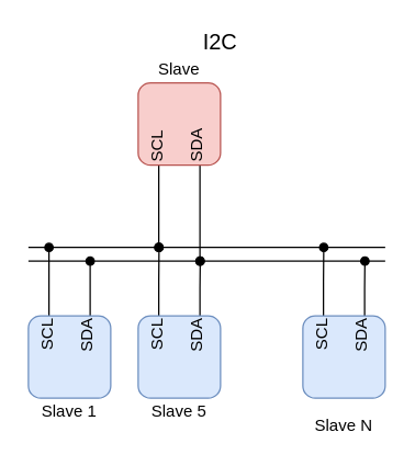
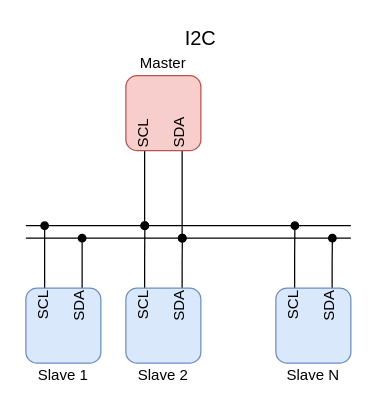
  <mxCell id="0" />
  <mxCell id="1" parent="0" />
  <mxCell id="2" style="edgeStyle=orthogonalEdgeStyle;rounded=0;orthogonalLoop=1;jettySize=auto;html=1;exitX=0.25;exitY=1;exitDx=0;exitDy=0;endArrow=oval;endFill=1;" edge="1" parent="1" source="4"><mxGeometry relative="1" as="geometry"><mxPoint x="115" y="180" as="targetPoint" /></mxGeometry></mxCell>
  <mxCell id="3" style="edgeStyle=orthogonalEdgeStyle;rounded=0;orthogonalLoop=1;jettySize=auto;html=1;exitX=0.75;exitY=1;exitDx=0;exitDy=0;endArrow=oval;endFill=1;" edge="1" parent="1" source="4"><mxGeometry relative="1" as="geometry"><mxPoint x="145" y="190" as="targetPoint" /></mxGeometry></mxCell>
  <mxCell id="4" value="&lt;div&gt;SCL&lt;/div&gt;&lt;div&gt;&lt;br&gt;&lt;/div&gt;&lt;div&gt;SDA&lt;br&gt;&lt;/div&gt;" style="rounded=1;whiteSpace=wrap;html=1;align=left;verticalAlign=top;labelPosition=center;verticalLabelPosition=middle;fillColor=#f8cecc;strokeColor=#b85450;horizontal=0;" vertex="1" parent="1"><mxGeometry x="100" y="60" width="60" height="60" as="geometry" /></mxCell>
- <mxCell id="5" value="Slave" style="text;html=1;strokeColor=none;fillColor=none;align=center;verticalAlign=middle;whiteSpace=wrap;rounded=0;" vertex="1" parent="1"><mxGeometry x="100" y="40" width="60" height="20" as="geometry" /></mxCell>
+ <mxCell id="5" value="Master" style="text;html=1;strokeColor=none;fillColor=none;align=center;verticalAlign=middle;whiteSpace=wrap;rounded=0;" vertex="1" parent="1"><mxGeometry x="100" y="40" width="60" height="20" as="geometry" /></mxCell>
  <mxCell id="6" value="&lt;font style=&quot;font-size: 16px&quot;&gt;I2C&lt;/font&gt;" style="text;html=1;strokeColor=none;fillColor=none;align=center;verticalAlign=middle;whiteSpace=wrap;rounded=0;" vertex="1" parent="1"><mxGeometry x="140" y="20" width="40" height="20" as="geometry" /></mxCell>
  <mxCell id="7" style="edgeStyle=orthogonalEdgeStyle;rounded=0;orthogonalLoop=1;jettySize=auto;html=1;exitX=0.75;exitY=0;exitDx=0;exitDy=0;endArrow=oval;endFill=1;" edge="1" parent="1" source="9"><mxGeometry relative="1" as="geometry"><mxPoint x="65" y="190" as="targetPoint" /></mxGeometry></mxCell>
  <mxCell id="8" style="edgeStyle=orthogonalEdgeStyle;rounded=0;orthogonalLoop=1;jettySize=auto;html=1;exitX=0.25;exitY=0;exitDx=0;exitDy=0;endArrow=oval;endFill=1;" edge="1" parent="1" source="9"><mxGeometry relative="1" as="geometry"><mxPoint x="35" y="180" as="targetPoint" /></mxGeometry></mxCell>
  <mxCell id="9" value="&lt;div&gt;SCL&lt;/div&gt;&lt;div&gt;&lt;br&gt;&lt;/div&gt;&lt;div&gt;SDA&lt;br&gt;&lt;/div&gt;" style="rounded=1;whiteSpace=wrap;html=1;align=right;verticalAlign=top;labelPosition=center;verticalLabelPosition=middle;fillColor=#dae8fc;strokeColor=#6c8ebf;horizontal=0;" vertex="1" parent="1"><mxGeometry x="20" y="230" width="60" height="60" as="geometry" /></mxCell>
  <mxCell id="10" value="" style="endArrow=none;html=1;" edge="1" parent="1"><mxGeometry width="50" height="50" relative="1" as="geometry"><mxPoint x="280" y="180" as="sourcePoint" /><mxPoint x="20" y="180" as="targetPoint" /></mxGeometry></mxCell>
  <mxCell id="11" value="" style="endArrow=none;html=1;" edge="1" parent="1"><mxGeometry width="50" height="50" relative="1" as="geometry"><mxPoint x="280" y="190" as="sourcePoint" /><mxPoint x="20" y="190" as="targetPoint" /></mxGeometry></mxCell>
  <mxCell id="12" style="edgeStyle=orthogonalEdgeStyle;rounded=0;orthogonalLoop=1;jettySize=auto;html=1;exitX=0.25;exitY=0;exitDx=0;exitDy=0;endArrow=oval;endFill=1;" edge="1" parent="1" source="14"><mxGeometry relative="1" as="geometry"><mxPoint x="115.2" y="180" as="targetPoint" /></mxGeometry></mxCell>
  <mxCell id="13" style="edgeStyle=orthogonalEdgeStyle;rounded=0;orthogonalLoop=1;jettySize=auto;html=1;exitX=0.75;exitY=0;exitDx=0;exitDy=0;endArrow=oval;endFill=1;" edge="1" parent="1" source="14"><mxGeometry relative="1" as="geometry"><mxPoint x="145.2" y="190" as="targetPoint" /></mxGeometry></mxCell>
  <mxCell id="14" value="&lt;div&gt;SCL&lt;/div&gt;&lt;div&gt;&lt;br&gt;&lt;/div&gt;&lt;div&gt;SDA&lt;br&gt;&lt;/div&gt;" style="rounded=1;whiteSpace=wrap;html=1;align=right;verticalAlign=top;labelPosition=center;verticalLabelPosition=middle;fillColor=#dae8fc;strokeColor=#6c8ebf;horizontal=0;" vertex="1" parent="1"><mxGeometry x="100" y="230" width="60" height="60" as="geometry" /></mxCell>
  <mxCell id="15" style="edgeStyle=orthogonalEdgeStyle;rounded=0;orthogonalLoop=1;jettySize=auto;html=1;exitX=0.25;exitY=0;exitDx=0;exitDy=0;endArrow=oval;endFill=1;" edge="1" parent="1" source="17"><mxGeometry relative="1" as="geometry"><mxPoint x="235.2" y="180" as="targetPoint" /></mxGeometry></mxCell>
  <mxCell id="16" style="edgeStyle=orthogonalEdgeStyle;rounded=0;orthogonalLoop=1;jettySize=auto;html=1;exitX=0.75;exitY=0;exitDx=0;exitDy=0;endArrow=oval;endFill=1;" edge="1" parent="1" source="17"><mxGeometry relative="1" as="geometry"><mxPoint x="265.2" y="190" as="targetPoint" /></mxGeometry></mxCell>
  <mxCell id="17" value="&lt;div&gt;SCL&lt;/div&gt;&lt;div&gt;&lt;br&gt;&lt;/div&gt;&lt;div&gt;SDA&lt;br&gt;&lt;/div&gt;" style="rounded=1;whiteSpace=wrap;html=1;align=right;verticalAlign=top;labelPosition=center;verticalLabelPosition=middle;fillColor=#dae8fc;strokeColor=#6c8ebf;horizontal=0;" vertex="1" parent="1"><mxGeometry x="220" y="230" width="60" height="60" as="geometry" /></mxCell>
  <mxCell id="18" value="" style="shape=image;html=1;verticalAlign=top;verticalLabelPosition=bottom;labelBackgroundColor=#ffffff;imageAspect=0;aspect=fixed;image=https://cdn4.iconfinder.com/data/icons/music-ui-solid-24px/24/options_dots_more_menu-2-128.png;align=right;rotation=90;" vertex="1" parent="1"><mxGeometry x="170" y="240" width="40" height="40" as="geometry" /></mxCell>
  <mxCell id="19" value="Slave 1" style="text;html=1;strokeColor=none;fillColor=none;align=center;verticalAlign=middle;whiteSpace=wrap;rounded=0;" vertex="1" parent="1"><mxGeometry x="25" y="290" width="50" height="20" as="geometry" /></mxCell>
- <mxCell id="20" value="Slave 5" style="text;html=1;strokeColor=none;fillColor=none;align=center;verticalAlign=middle;whiteSpace=wrap;rounded=0;" vertex="1" parent="1"><mxGeometry x="105" y="290" width="50" height="20" as="geometry" /></mxCell>
- <mxCell id="21" value="Slave N" style="text;html=1;strokeColor=none;fillColor=none;align=center;verticalAlign=middle;whiteSpace=wrap;rounded=0;" vertex="1" parent="1"><mxGeometry x="225" y="300" width="50" height="20" as="geometry" /></mxCell>
+ <mxCell id="20" value="Slave 2" style="text;html=1;strokeColor=none;fillColor=none;align=center;verticalAlign=middle;whiteSpace=wrap;rounded=0;" vertex="1" parent="1"><mxGeometry x="105" y="290" width="50" height="20" as="geometry" /></mxCell>
+ <mxCell id="21" value="Slave N" style="text;html=1;strokeColor=none;fillColor=none;align=center;verticalAlign=middle;whiteSpace=wrap;rounded=0;" vertex="1" parent="1"><mxGeometry x="225" y="290" width="50" height="20" as="geometry" /></mxCell>
